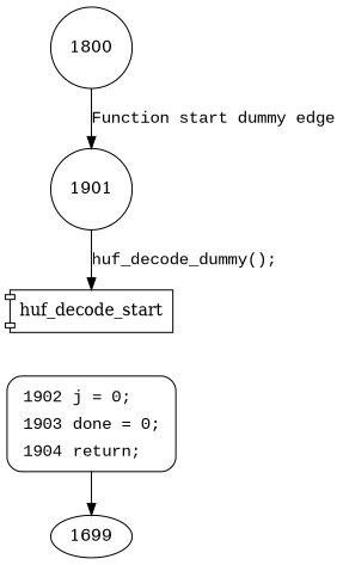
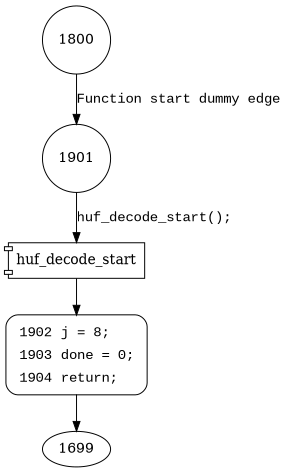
  digraph {
    node [shape=circle]
    edge [fontname="Courier New"]
    n1 [label=huf_decode_start shape=component]
    1901
-   n3 [fillcolor=white fontname="Courier New" label=<<table border="0" cellborder="0" cellpadding="3" bgcolor="white"><tr><td align="right">1902</td><td align="left">j = 0;</td></tr><tr><td align="right">1903</td><td align="left">done = 0;</td></tr><tr><td align="right">1904</td><td align="left">return;</td></tr></table>> penwidth=1 shape=Mrecord style="filled,bold"]
+   n3 [fillcolor=white fontname="Courier New" label=<<table border="0" cellborder="0" cellpadding="3" bgcolor="white"><tr><td align="right">1902</td><td align="left">j = 8;</td></tr><tr><td align="right">1903</td><td align="left">done = 0;</td></tr><tr><td align="right">1904</td><td align="left">return;</td></tr></table>> penwidth=1 shape=Mrecord style="filled,bold"]
    n4 [label=1699 shape=""]
    n5 [label=1800]
-   1901 -> n1 [label="huf_decode_dummy();"]
+   n1 -> n3
+   1901 -> n1 [label="huf_decode_start();"]
    n3 -> n4 [fontname=""]
    n5 -> 1901 [label="Function start dummy edge"]
  }
